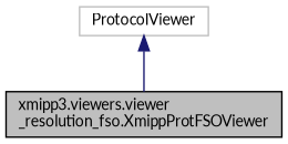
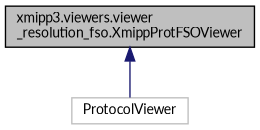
  digraph {
    fontname=Lato
    node [fontname=Lato fontsize=10 shape=record style=filled]
    n1 [color=black fillcolor=grey75 fontcolor=black height=0.2 label="xmipp3.viewers.viewer\l_resolution_fso.XmippProtFSOViewer" width=0.4]
    n2 [color=grey75 fillcolor=white height=0.2 label=ProtocolViewer width=0.4]
-   n2 -> n1 [color=midnightblue dir=back fontname=Lato fontsize=10 labelfontname=Helvetica labelfontsize=10 style=solid]
+   n1 -> n2 [color=midnightblue dir=back fontname=Lato fontsize=10 labelfontname=Helvetica labelfontsize=10 style=solid]
  }
